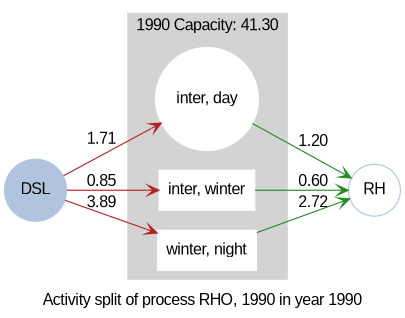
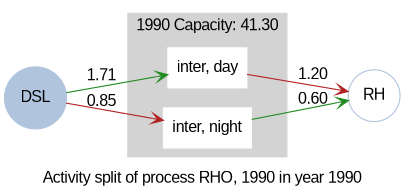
  strict digraph {
    compound=True
    concentrate=True
    fontname="Liberation Sans"
    label="Activity split of process RHO, 1990 in year 1990"
    rankdir=LR
    splines=False
    node [color=white fontname="Liberation Sans" shape=box style=filled]
    edge [arrowhead=vee color=forestgreen fontname="Liberation Sans"]
-   "inter, day" [shape=circle]
-   "inter, night" [label="inter, winter"]
-   "winter, night"
+   "inter, day"
+   "inter, night"
    DSL [color=lightsteelblue fontcolor=black shape=circle]
    RH [color=lightsteelblue fillcolor=white fontcolor=black shape=circle]
    subgraph cluster_1 {
      color=lightgrey
      label="1990 Capacity: 41.30"
      rank=same
      style=filled
      "inter, day"
      "inter, night"
-     "winter, night"
    }
    subgraph sub_2 {
      DSL
      RH
    }
    subgraph sub_3 {
      "inter, day"
      "inter, night"
-     "winter, night"
      DSL
    }
    subgraph sub_4 {
      "inter, day"
      "inter, night"
-     "winter, night"
      RH
    }
-   "inter, day" -> RH [label=1.20]
+   "inter, day" -> RH [color=firebrick label=1.20]
    "inter, night" -> RH [label=0.60]
-   "winter, night" -> RH [label=2.72]
-   DSL -> "inter, day" [color=firebrick label=1.71]
+   DSL -> "inter, day" [label=1.71]
    DSL -> "inter, night" [color=firebrick label=0.85]
-   DSL -> "winter, night" [color=firebrick label=3.89]
  }
